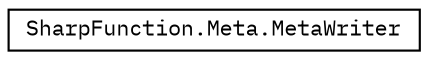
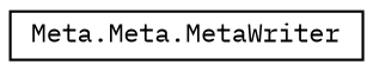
  digraph {
    rankdir=LR
    fontname="IBM Plex Mono"
-   n1 [color=black fillcolor=white fontname="IBM Plex Mono" fontsize=10 height=0.2 label="SharpFunction.Meta.MetaWriter" shape=record style=filled width=0.4]
+   n1 [color=black fillcolor=white fontname="IBM Plex Mono" fontsize=10 height=0.2 label="Meta.Meta.MetaWriter" shape=record style=filled width=0.4]
  }
